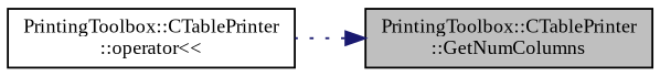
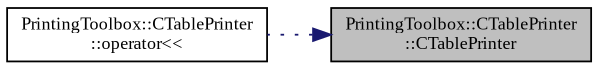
  digraph {
    rankdir=RL
    fontname="Liberation Serif"
    node [color=black fontname="Liberation Serif" fontsize=10 shape=record style=filled]
-   n1 [fillcolor=grey75 fontcolor=black height=0.2 label="PrintingToolbox::CTablePrinter\l::GetNumColumns" width=0.4]
+   n1 [fillcolor=grey75 fontcolor=black height=0.2 label="PrintingToolbox::CTablePrinter\l::CTablePrinter" width=0.4]
    n2 [fillcolor=white height=0.2 label="PrintingToolbox::CTablePrinter\l::operator\<\<" width=0.4]
    n1 -> n2 [color=midnightblue dir=back fontname="Liberation Serif" fontsize=10 labelfontname=Helvetica labelfontsize=10 style=dotted]
  }
